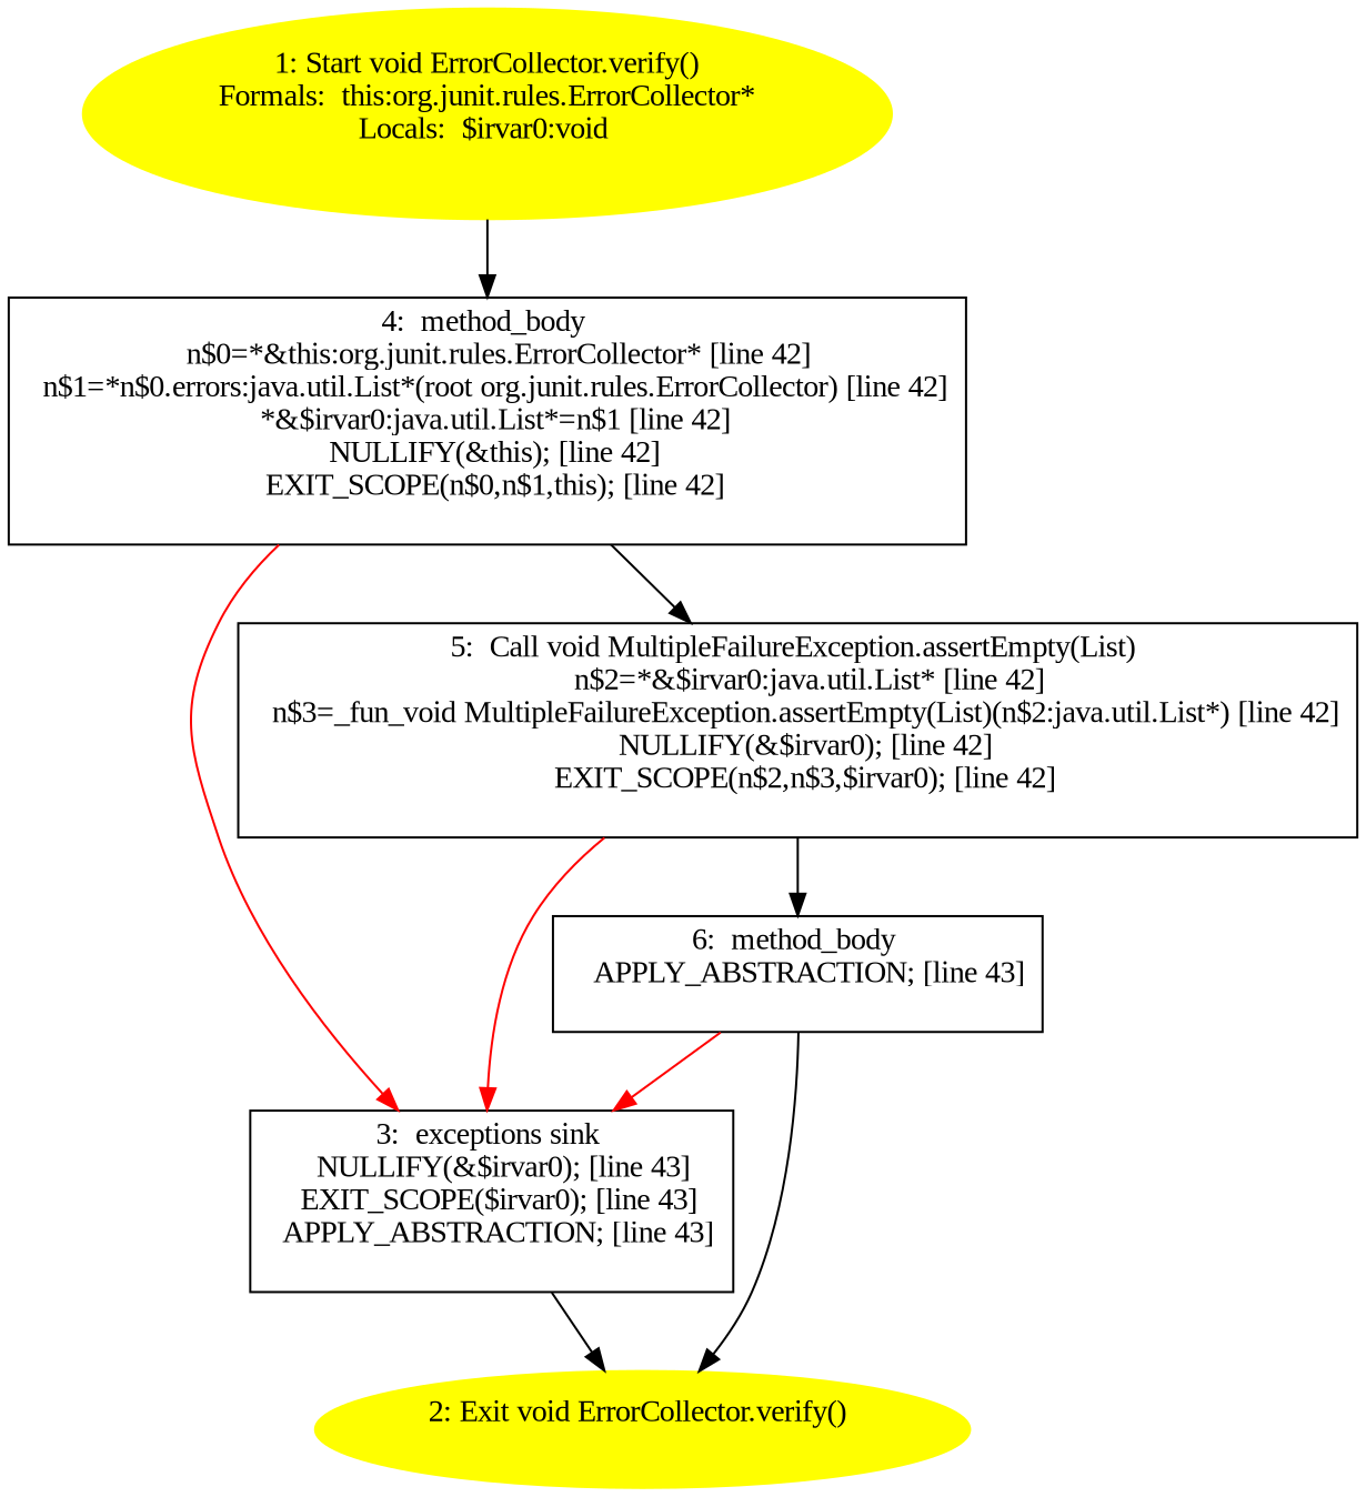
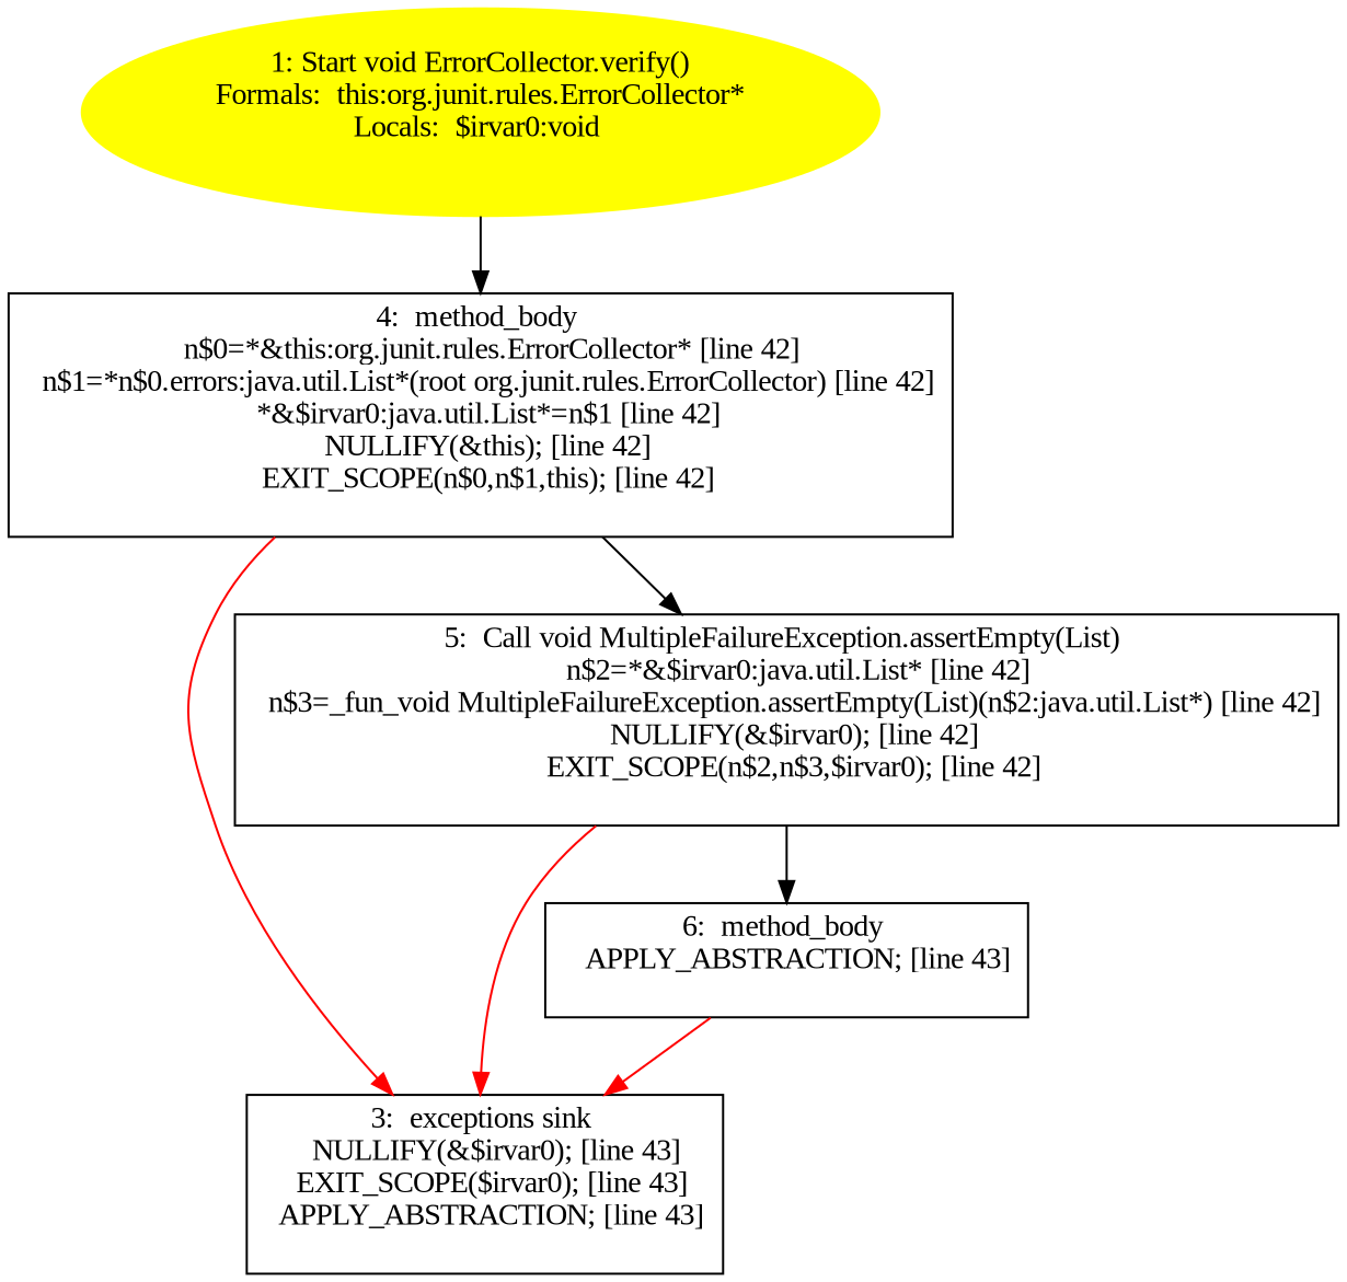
  digraph {
    fontname="Liberation Serif"
    node [fontname="Liberation Serif" shape=box]
    edge [fontname="Liberation Serif"]
    n1 [color=yellow label="1: Start void ErrorCollector.verify()\nFormals:  this:org.junit.rules.ErrorCollector*\nLocals:  $irvar0:void \n  " style=filled shape=""]
    n2 [label="4:  method_body \n   n$0=*&this:org.junit.rules.ErrorCollector* [line 42]\n  n$1=*n$0.errors:java.util.List*(root org.junit.rules.ErrorCollector) [line 42]\n  *&$irvar0:java.util.List*=n$1 [line 42]\n  NULLIFY(&this); [line 42]\n  EXIT_SCOPE(n$0,n$1,this); [line 42]\n "]
    n3 [label="3:  exceptions sink \n   NULLIFY(&$irvar0); [line 43]\n  EXIT_SCOPE($irvar0); [line 43]\n  APPLY_ABSTRACTION; [line 43]\n "]
    n4 [label="5:  Call void MultipleFailureException.assertEmpty(List) \n   n$2=*&$irvar0:java.util.List* [line 42]\n  n$3=_fun_void MultipleFailureException.assertEmpty(List)(n$2:java.util.List*) [line 42]\n  NULLIFY(&$irvar0); [line 42]\n  EXIT_SCOPE(n$2,n$3,$irvar0); [line 42]\n "]
-   n5 [color=yellow label="2: Exit void ErrorCollector.verify() \n  " style=filled shape=""]
    n6 [label="6:  method_body \n   APPLY_ABSTRACTION; [line 43]\n "]
    n1 -> n2
    n2 -> n3 [color=red]
    n2 -> n4
-   n3 -> n5
    n4 -> n3 [color=red]
    n4 -> n6
    n6 -> n3 [color=red]
-   n6 -> n5
  }
